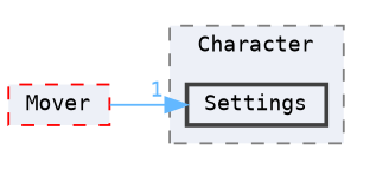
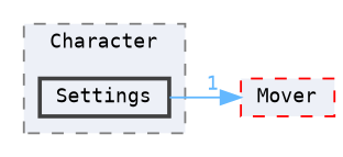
  digraph {
    compound=true
    rankdir=LR
    fontname="DejaVu Sans Mono"
    node [fillcolor="#edf0f7" fontname="DejaVu Sans Mono" fontsize=10 shape=box]
    n1 [color=grey25 height=0.2 label=Settings style="filled,bold" width=0.4]
    n2 [color=red height=0.2 label=Mover style="filled,dashed" width=0.4]
    subgraph cluster_1 {
      bgcolor="#edf0f7"
      fontsize=10
      label=Character
      pencolor=grey50
      style="filled,dashed"
      n1
    }
-   n2 -> n1 [color=steelblue1 fontcolor=steelblue1 fontname="DejaVu Sans Mono" fontsize=10 headlabel=1 labeldistance=1.5 labelfontname=Helvetica labelfontsize=10]
+   n1 -> n2 [color=steelblue1 fontcolor=steelblue1 fontname="DejaVu Sans Mono" fontsize=10 headlabel=1 labeldistance=1.5 labelfontname=Helvetica labelfontsize=10]
  }
